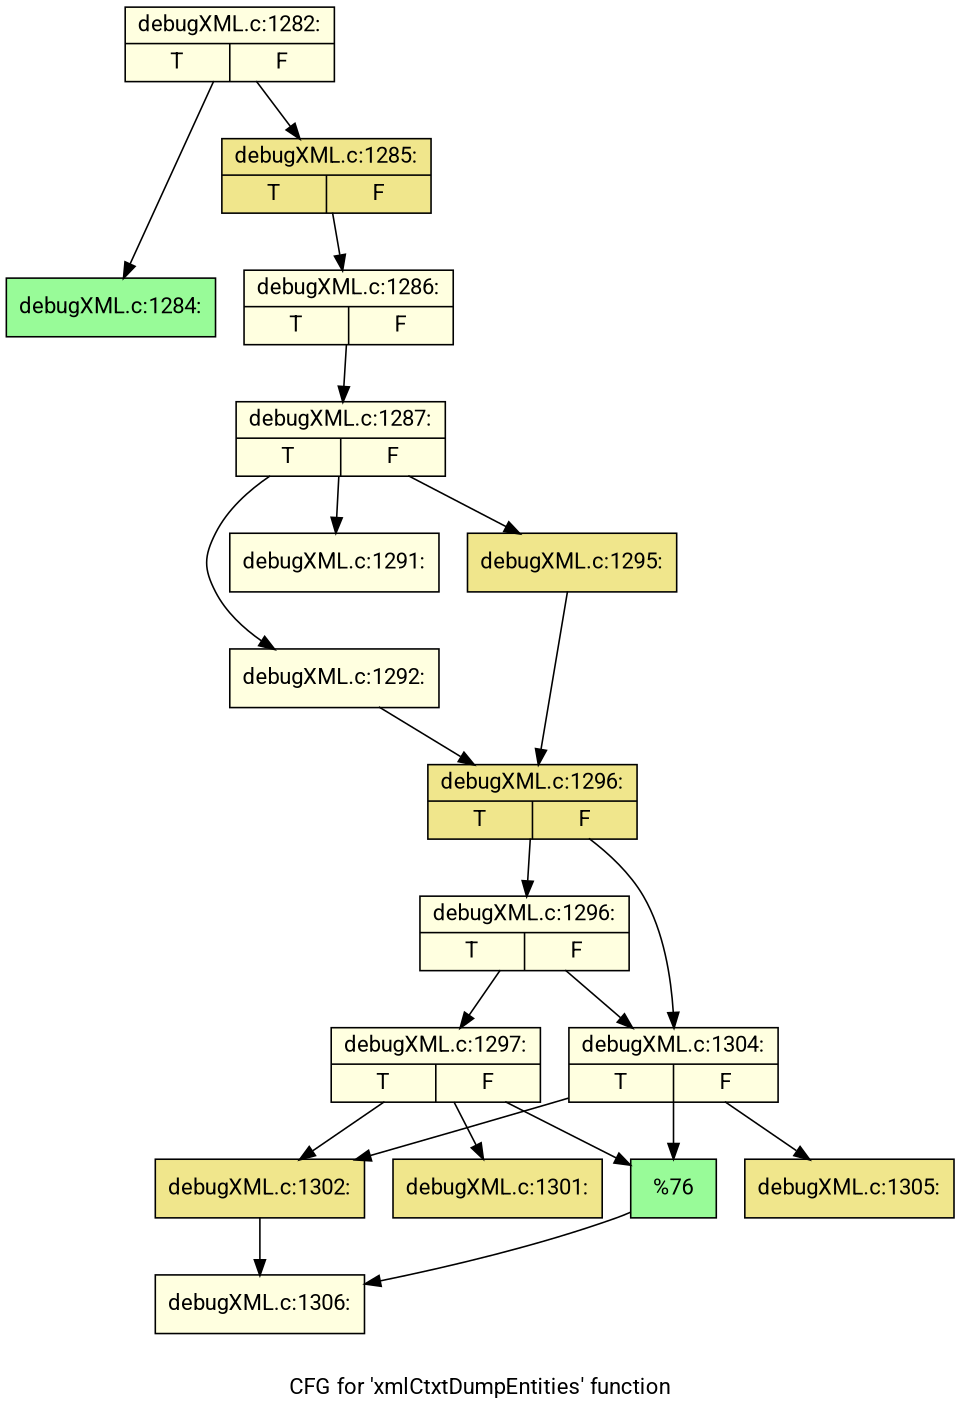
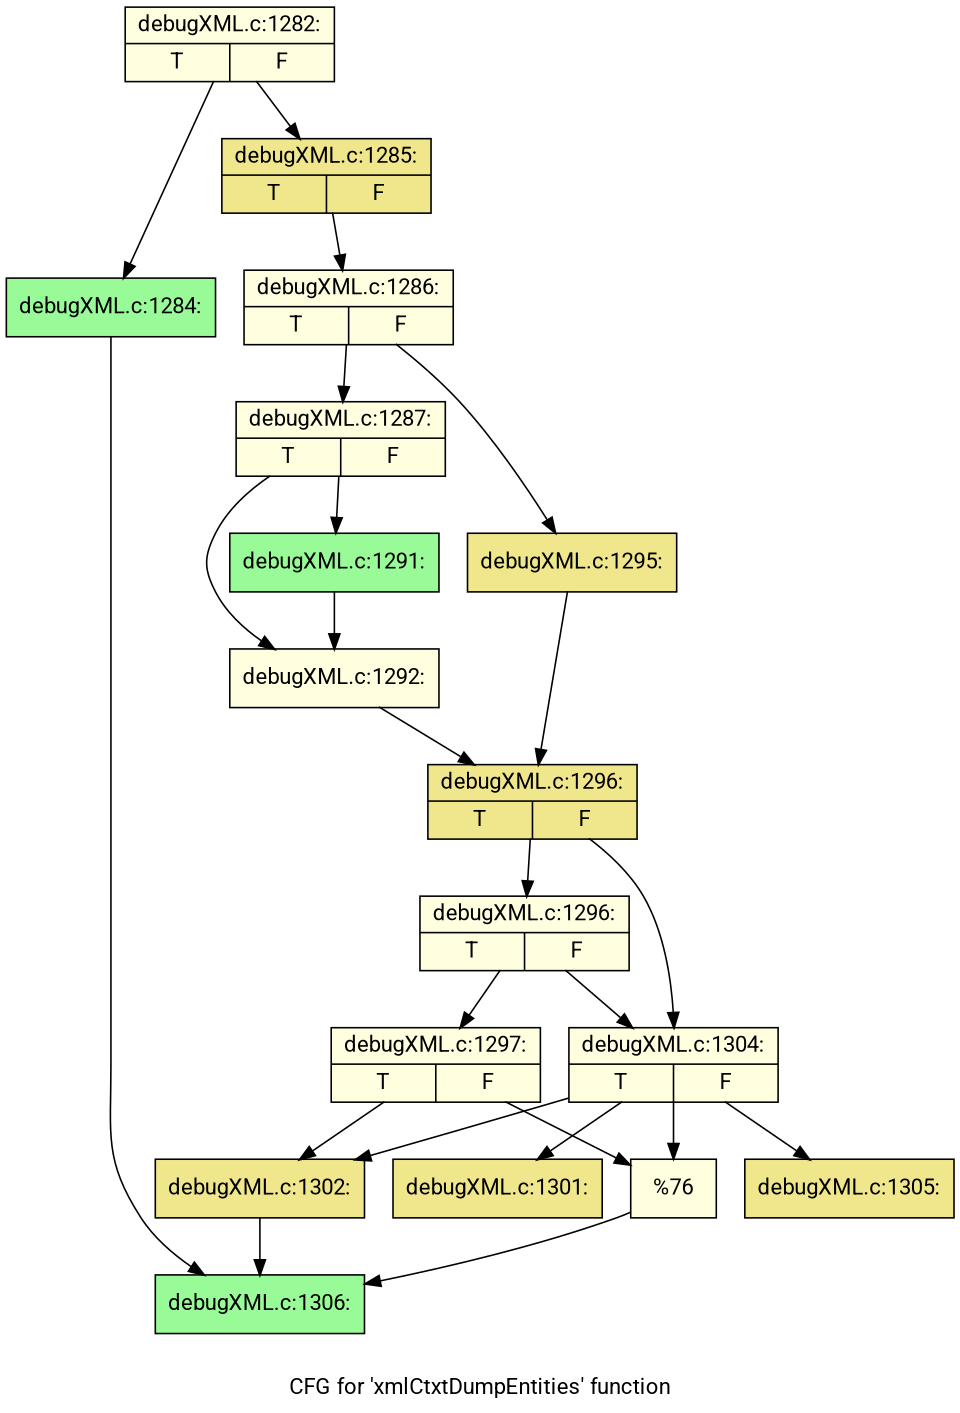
  digraph {
    fontname=Roboto
    label="CFG for 'xmlCtxtDumpEntities' function"
    node [fillcolor=lightyellow fontname=Roboto shape=record style=filled]
    edge [fontname=Roboto]
    n1 [label="{debugXML.c:1282:|{<s0>T|<s1>F}}"]
    n2 [fillcolor=palegreen label="{debugXML.c:1284:}"]
    n3 [fillcolor=khaki label="{debugXML.c:1285:|{<s0>T|<s1>F}}"]
-   n4 [label="{debugXML.c:1306:}"]
+   n4 [fillcolor=palegreen label="{debugXML.c:1306:}"]
    n5 [label="{debugXML.c:1286:|{<s0>T|<s1>F}}"]
    n6 [fillcolor=khaki label="{debugXML.c:1295:}"]
    n7 [label="{debugXML.c:1287:|{<s0>T|<s1>F}}"]
    n8 [fillcolor=khaki label="{debugXML.c:1296:|{<s0>T|<s1>F}}"]
    n9 [label="{debugXML.c:1292:}"]
-   n10 [label="{debugXML.c:1291:}"]
+   n10 [fillcolor=palegreen label="{debugXML.c:1291:}"]
    n11 [label="{debugXML.c:1296:|{<s0>T|<s1>F}}"]
    n12 [label="{debugXML.c:1304:|{<s0>T|<s1>F}}"]
    n13 [label="{debugXML.c:1297:|{<s0>T|<s1>F}}"]
-   n14 [fillcolor=palegreen label="{%76}"]
+   n14 [label="{%76}"]
    n15 [fillcolor=khaki label="{debugXML.c:1305:}"]
    n16 [fillcolor=khaki label="{debugXML.c:1302:}"]
    n17 [fillcolor=khaki label="{debugXML.c:1301:}"]
    n1 -> n2
    n1 -> n3
+   n2 -> n4
    n3 -> n5
-   n7 -> n6
+   n5 -> n6
    n5 -> n7
    n6 -> n8
    n7 -> n9
    n7 -> n10
    n8 -> n11
    n8 -> n12
    n9 -> n8
+   n10 -> n9
    n11 -> n12
    n11 -> n13
    n12 -> n14
    n12 -> n15
    n12 -> n16
    n13 -> n14
    n13 -> n16
-   n13 -> n17
+   n12 -> n17
    n14 -> n4
    n16 -> n4
  }
